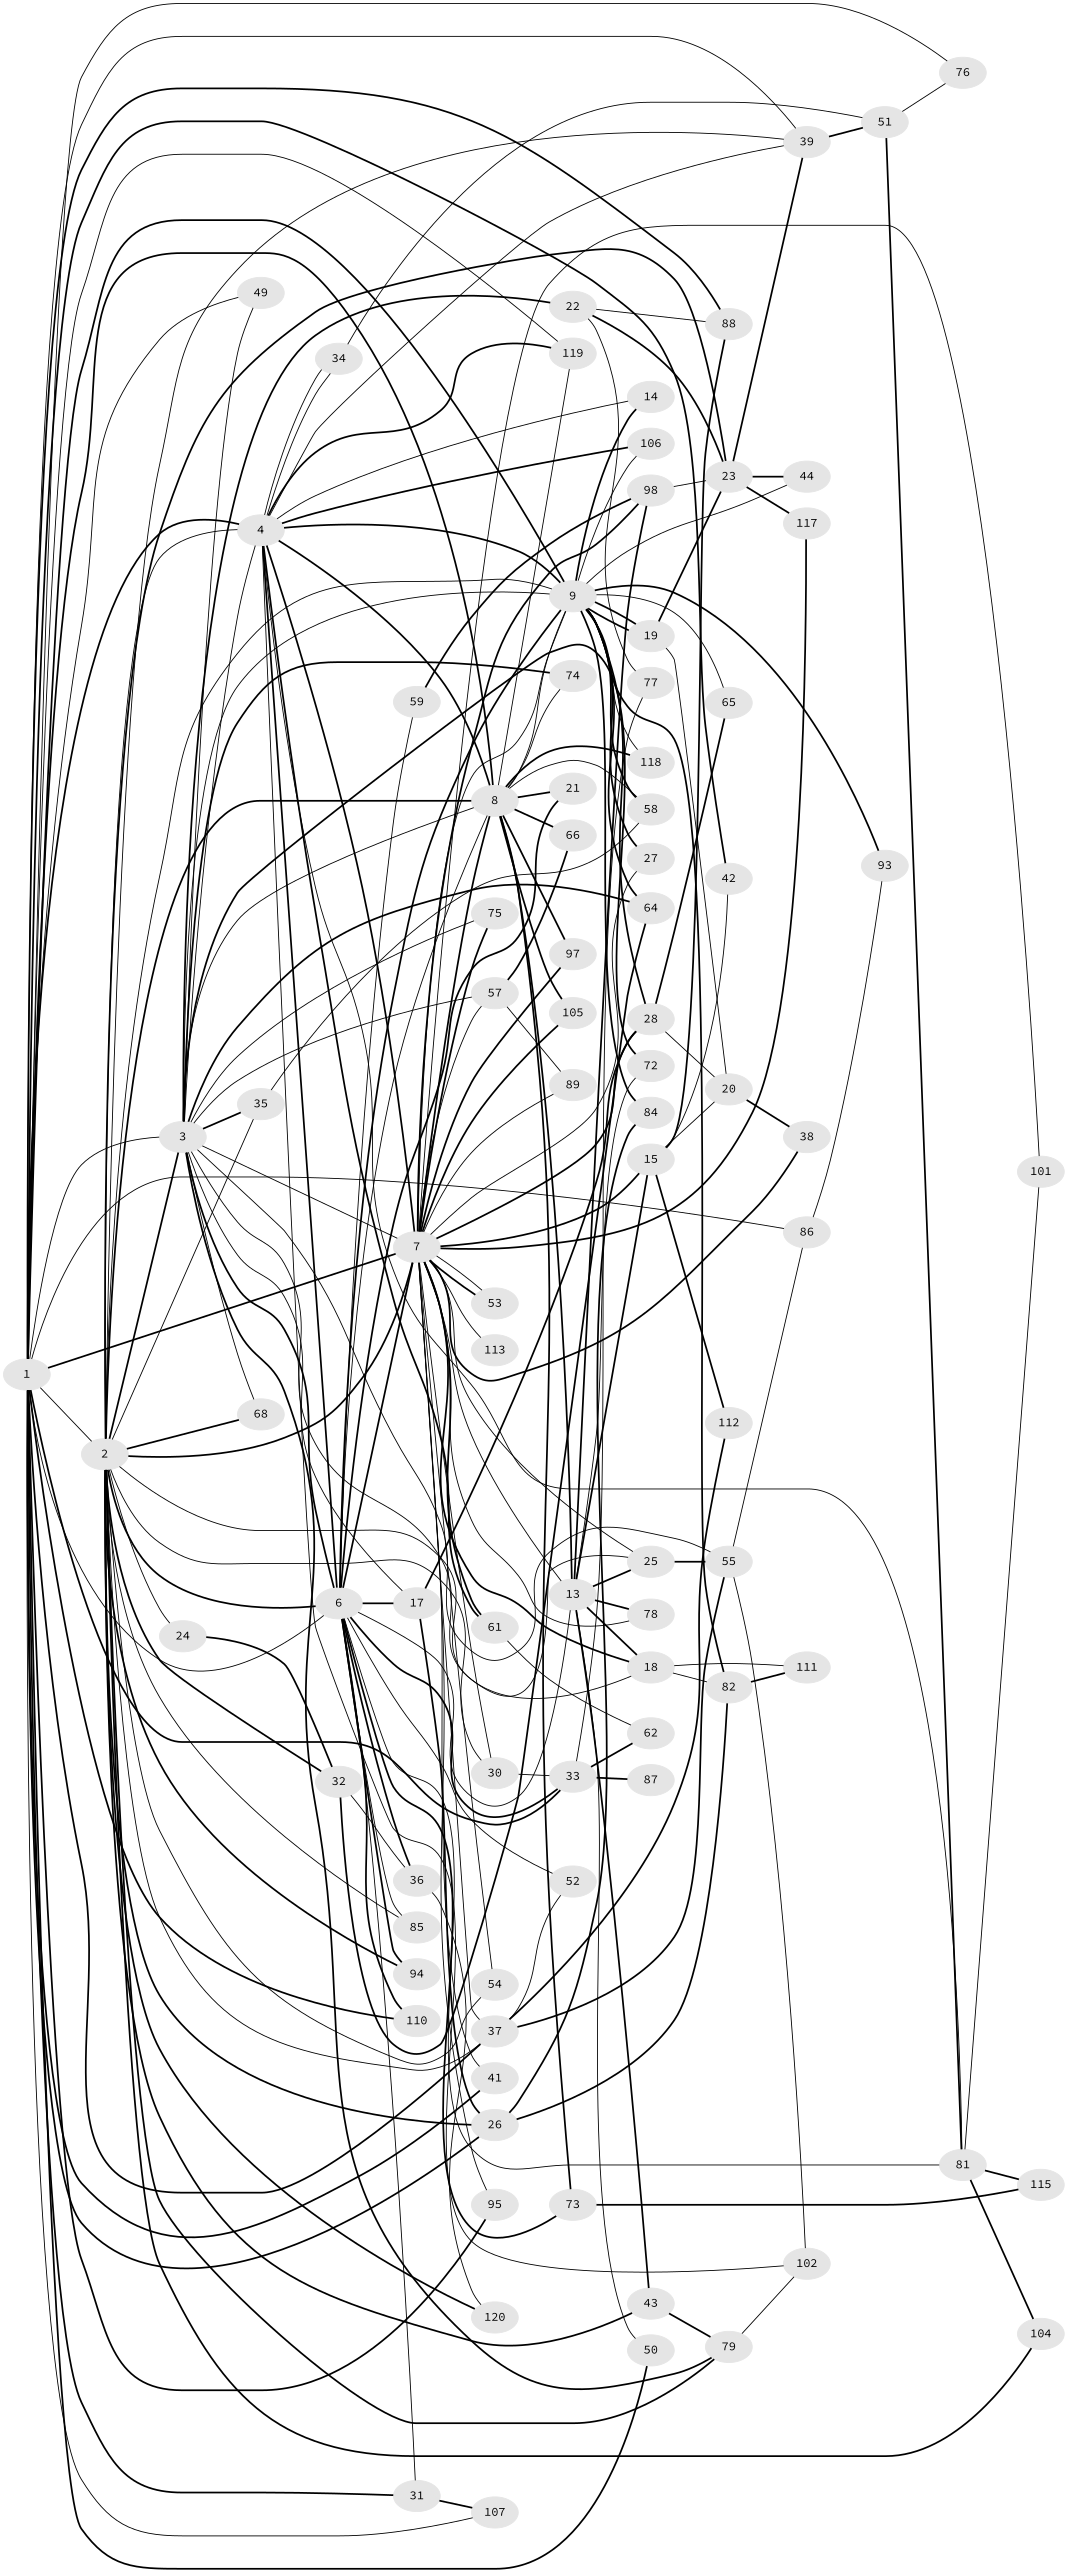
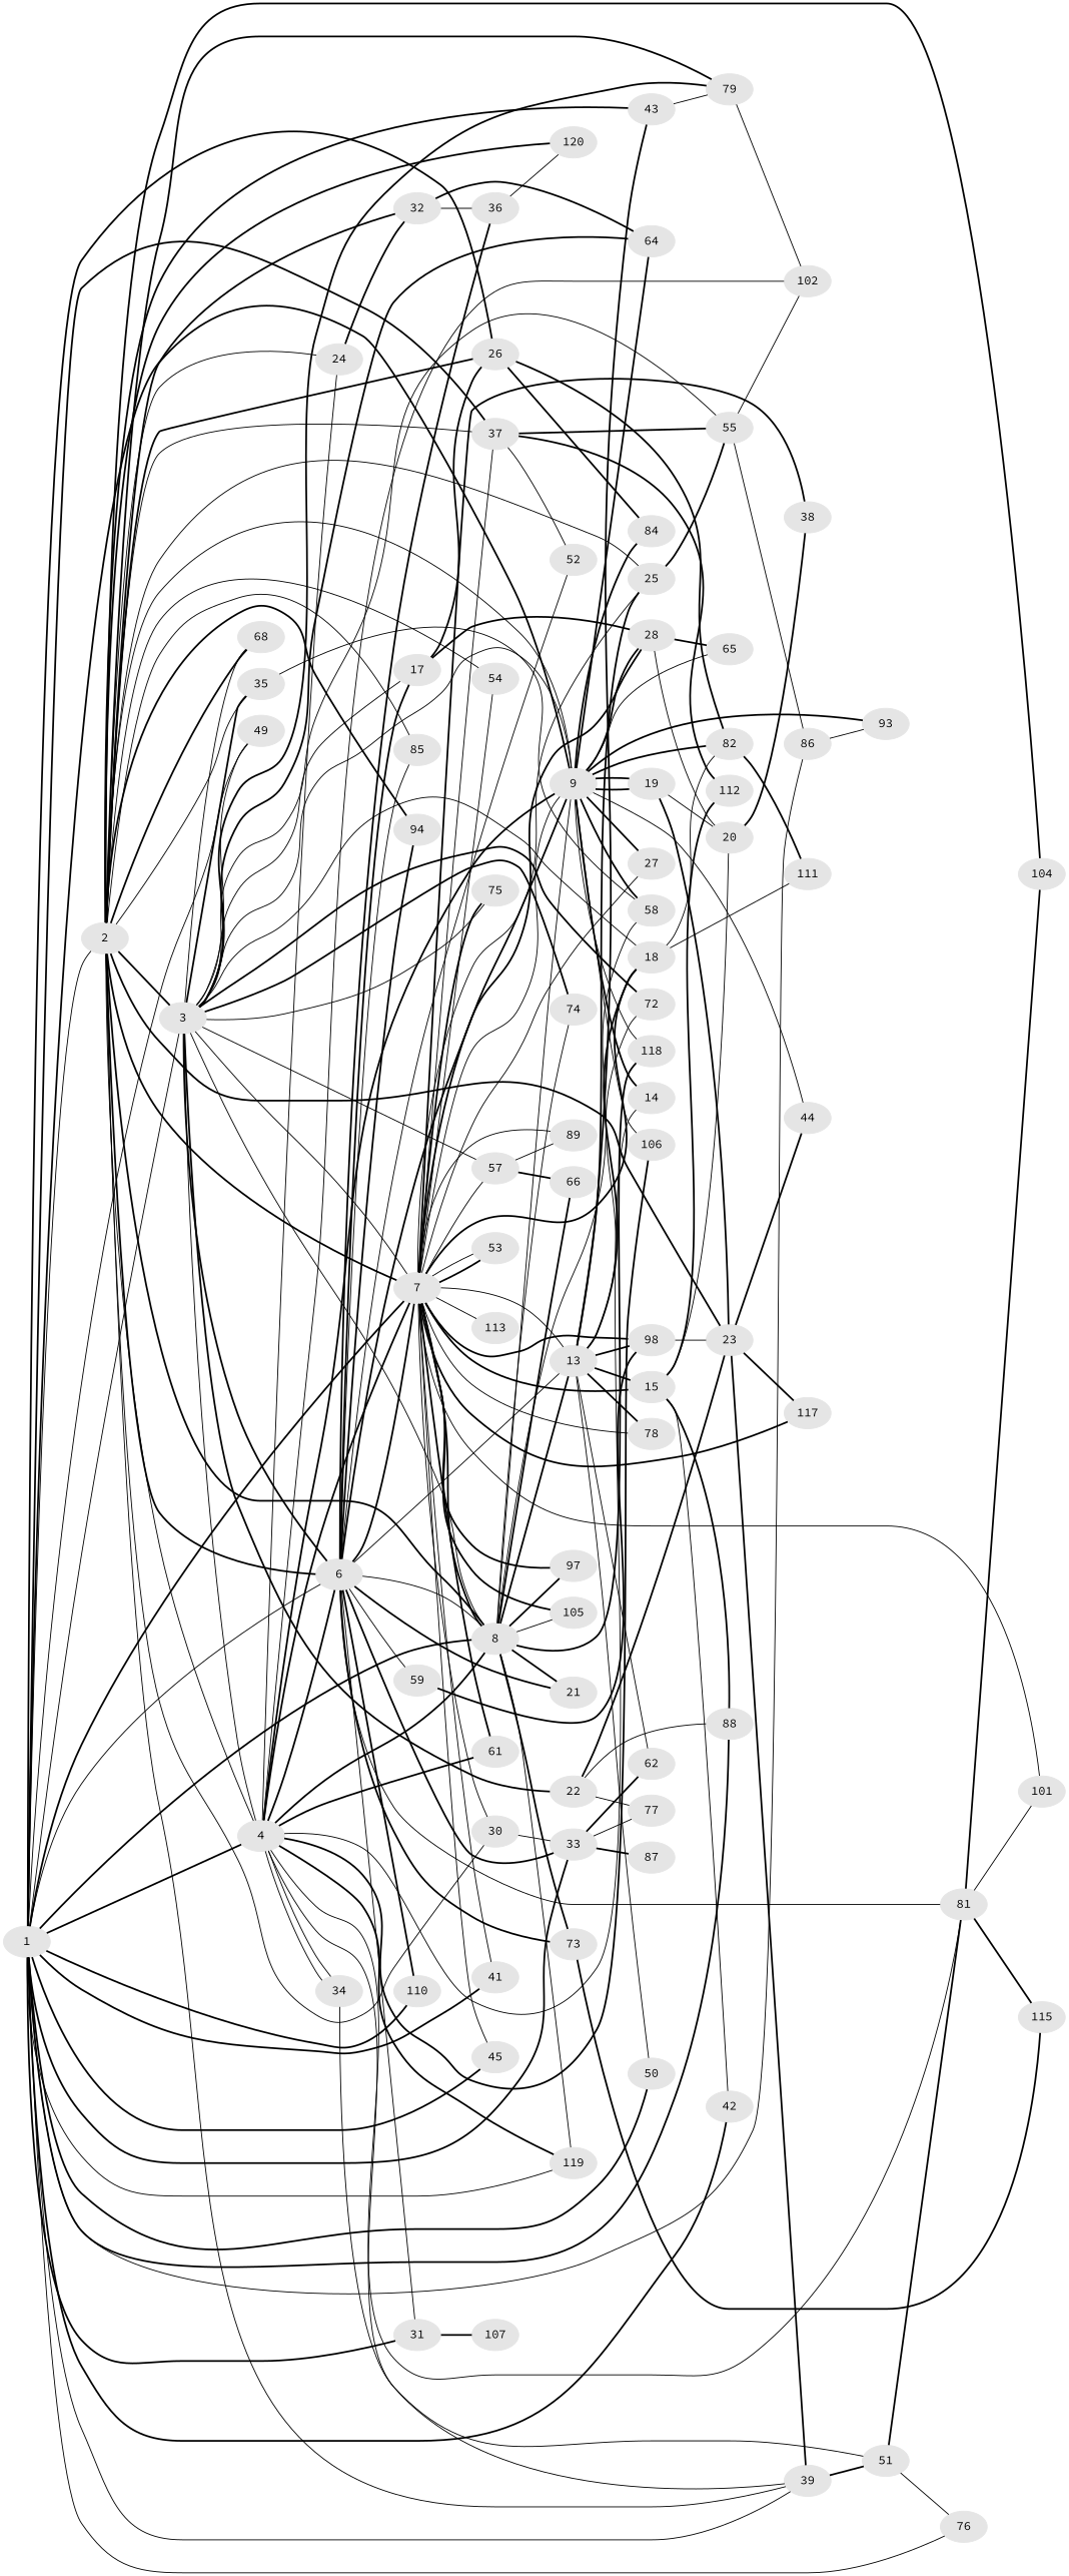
  graph {
    fontname="Source Code Pro"
    rankdir=LR
    node [color=gray90 fontname="Source Code Pro" style=filled]
    edge [fontname="Source Code Pro" style=bold]
    1 [super="+108"]
    2 [super="+5"]
    3 [super="+10"]
    4 [super="+40"]
    6 [super="+13"]
    7 [super="+11"]
    8 [super="+67"]
    9 [super="+92"]
    26 [super="+29"]
    31
    33 [super="+56"]
    37 [super="+47"]
    39 [super="+90"]
    41
    42
-   45 [label=95]
+   45
    49
    50
    76
    86
    88 [super="+95"]
    107
    110
    119
    23 [super="+69"]
    24
    25 [super="+83"]
    30
    32 [super="+116"]
    35
    43 [super="+100"]
    54
    68
    79
    85
    94
    104
    120
    17 [super="+96"]
    18 [super="+46"]
    22 [super="+48"]
    55 [super="+80"]
    57
    n44 [label=64]
    72
    74
    75
    14
    34
    61
    81 [super="+91"]
    102 [super="+112"]
    106
    n54 [label=13 super="+16"]
    21
    36
    52
    59 [super="+70"]
    73
    78 [super="+103"]
    15
    27
    28
    38
    53
    89
    97
    101
    105
    113
    117
    98
    58 [super="+71"]
    66
    118
    19
    44
    65
    82
    84
    93
    87
    62
    77
    n85 [label=112]
    51 [super="+99"]
    111
    115
    20 [super="+64"]
    1 -- 2 [style=solid weight=2]
    1 -- 3 [style=solid weight=2]
    1 -- 4
    1 -- 6 [style=solid]
    1 -- 7
    1 -- 8
    1 -- 9
    1 -- 26
    1 -- 31
    1 -- 33
    1 -- 37
    1 -- 39 [style=solid]
    1 -- 41
    1 -- 42
    1 -- 45
    1 -- 49 [style=solid]
    1 -- 50
    1 -- 76 [style=solid]
    1 -- 86 [style=solid]
    1 -- 88
-   1 -- 107 [style=solid]
    1 -- 110
    1 -- 119 [style=solid]
    2 -- 3 [weight=4]
    2 -- 4 [style=solid weight=2]
    2 -- 6 [weight=2]
    2 -- 7 [weight=2]
    2 -- 8 [weight=2]
    2 -- 9 [style=solid weight=2]
    2 -- 26
    2 -- 37 [style=solid]
    2 -- 39 [style=solid]
    2 -- 23
    2 -- 24 [style=solid]
    2 -- 25 [style=solid]
    2 -- 30 [style=solid]
    2 -- 32
    2 -- 35 [style=solid]
    2 -- 43
    2 -- 54 [style=solid]
    2 -- 68
    2 -- 79
    2 -- 85 [style=solid]
    2 -- 94
    2 -- 104
    2 -- 120
    3 -- 4 [style=solid weight=2]
    3 -- 6 [weight=2]
    3 -- 7 [style=solid weight=3]
    3 -- 8 [style=solid weight=2]
    3 -- 9 [style=solid weight=2]
    3 -- 49 [style=solid]
    3 -- 35
    3 -- 68 [style=solid]
    3 -- 79
    3 -- 17 [style=solid]
    3 -- 18 [style=solid]
    3 -- 22 [weight=2]
    3 -- 55 [style=solid]
    3 -- 57 [style=solid]
    3 -- n44
    3 -- 72
    3 -- 74
    3 -- 75 [style=solid]
    4 -- 6
    4 -- 7 [weight=2]
    4 -- 8
    4 -- 9
    4 -- 39 [style=solid]
    4 -- 119
+   4 -- 24 [style=solid]
    4 -- 14 [style=solid]
    4 -- 34 [style=solid]
    4 -- 34 [style=solid]
    4 -- 61
    4 -- 81 [style=solid]
    4 -- 102 [style=solid]
    4 -- 106
    6 -- 7
    6 -- 8 [style=solid weight=2]
    6 -- 9
    6 -- 31 [style=solid]
    6 -- 33
    6 -- 110
    6 -- 85 [style=solid]
    6 -- 94
    6 -- 17
    6 -- 81 [style=solid weight=2]
    6 -- n54 [style=solid]
    6 -- 21
    6 -- 36
    6 -- 52 [style=solid]
    6 -- 59 [style=solid weight=2]
    6 -- 73
    7 -- 8
    7 -- 9 [style=solid]
    7 -- 37 [style=solid]
    7 -- 41 [style=solid]
    7 -- 45 [style=solid]
    7 -- 25 [style=solid]
    7 -- 30 [style=solid]
    7 -- 54 [style=solid]
    7 -- 18
    7 -- 57 [style=solid]
    7 -- 75
    7 -- 61
    7 -- n54 [style=solid]
    7 -- 78 [style=solid]
    7 -- 15
    7 -- 27 [style=solid]
    7 -- 28
    7 -- 38
    7 -- 53
    7 -- 53 [style=solid]
    7 -- 89 [style=solid]
    7 -- 97
    7 -- 101 [style=solid]
    7 -- 105
    7 -- 113 [style=solid weight=2]
    7 -- 117
    7 -- 98
    8 -- 9 [style=solid]
    8 -- 119 [style=solid]
    8 -- 74 [style=solid]
    8 -- n54
    8 -- 21
    8 -- 73
    8 -- 97
-   8 -- 105
+   8 -- 105 [style=solid]
    8 -- 58 [style=solid]
    8 -- 66
    8 -- 118
    9 -- n44
    9 -- 14
    9 -- 106 [style=solid]
    9 -- 27
    9 -- 28
    9 -- 58
    9 -- 118 [style=solid]
    9 -- 19
    9 -- 19
    9 -- 44 [style=solid]
    9 -- 65 [style=solid]
    9 -- 82
    9 -- 84
    9 -- 93
    26 -- 82
    26 -- 84
    31 -- 107
    33 -- 87
    33 -- 62
    33 -- 77 [style=solid]
    37 -- 55
    37 -- 52 [style=solid]
    37 -- n85
    39 -- 51
    86 -- 93 [style=solid]
    23 -- 39
    23 -- 117
    23 -- 44
    24 -- 32
    25 -- 55
    30 -- 33 [style=solid]
    32 -- n44
    32 -- 36 [style=solid]
    35 -- 58 [style=solid]
-   43 -- 79
+   43 -- 79 [style=solid]
    79 -- 102 [style=solid]
    17 -- 26
    17 -- 28
    18 -- 82 [style=solid]
    18 -- 111 [style=solid]
    22 -- 88 [style=solid]
    22 -- 23
    22 -- 77 [style=solid]
    55 -- 86 [style=solid]
    55 -- 102 [style=solid]
    57 -- 89 [style=solid]
    57 -- 66
    34 -- 51 [style=solid]
    81 -- 104
    81 -- 101 [style=solid]
    81 -- 115
    n54 -- 50 [style=solid]
    n54 -- 25
    n54 -- 43
    n54 -- 18
    n54 -- 72 [style=solid]
    n54 -- 78
    n54 -- 15
    n54 -- 98
-   61 -- 62 [style=solid]
+   n54 -- 62 [style=solid]
    36 -- 120 [style=solid]
    59 -- 98
    73 -- 115
    15 -- 42 [style=solid]
    15 -- 88
    15 -- n85
    15 -- 20 [style=solid]
    28 -- 65
    28 -- 20 [style=solid]
    98 -- 23 [style=solid]
    19 -- 23
    19 -- 20 [style=solid]
    82 -- 111
    51 -- 76 [style=solid]
    51 -- 81
    20 -- 38
  }
